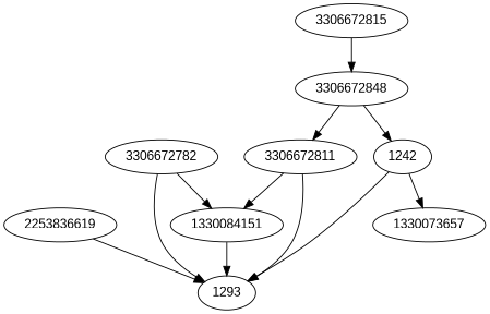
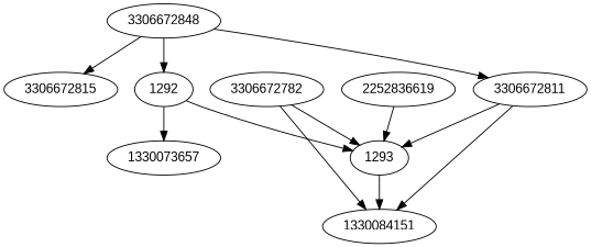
  strict digraph {
    fontname="Liberation Sans"
    node [fontname="Liberation Sans"]
    edge [fontname="Liberation Sans"]
-   2253836619
+   2253836619 [label=2252836619]
    1293
-   1292 [label=1242]
+   1292
    1330073657
    3306672782
    1330084151
    3306672815
    3306672848
    n9 [label=3306672811]
    2253836619 -> 1293
    1292 -> 1293
    1292 -> 1330073657
    3306672782 -> 1293
    3306672782 -> 1330084151
-   1330084151 -> 1293
-   3306672815 -> 3306672848
+   1293 -> 1330084151
+   3306672848 -> 3306672815
    3306672848 -> 1292
    3306672848 -> n9
    n9 -> 1293
    n9 -> 1330084151
  }
